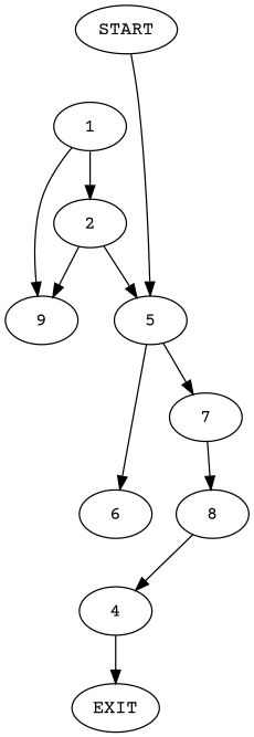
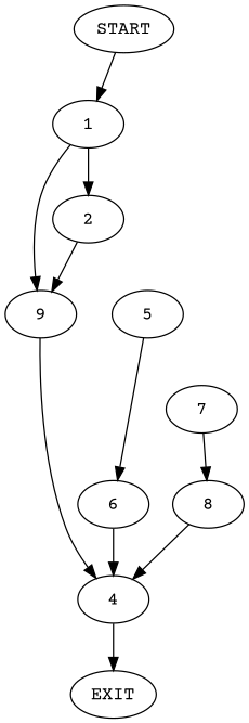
  digraph {
    fontname="Courier Prime"
    node [fontname="Courier Prime"]
    edge [fontname="Courier Prime"]
    n1 [label=START]
    1
    2
    n4 [label=9]
    n5 [label=EXIT]
    5
    4
    6
    7
    8
-   n1 -> 5
+   n1 -> 1
    1 -> 2
    1 -> n4
    2 -> n4
-   2 -> 5
+   n4 -> 4
    5 -> 6
-   5 -> 7
    4 -> n5
+   6 -> 4
    7 -> 8
    8 -> 4
  }
